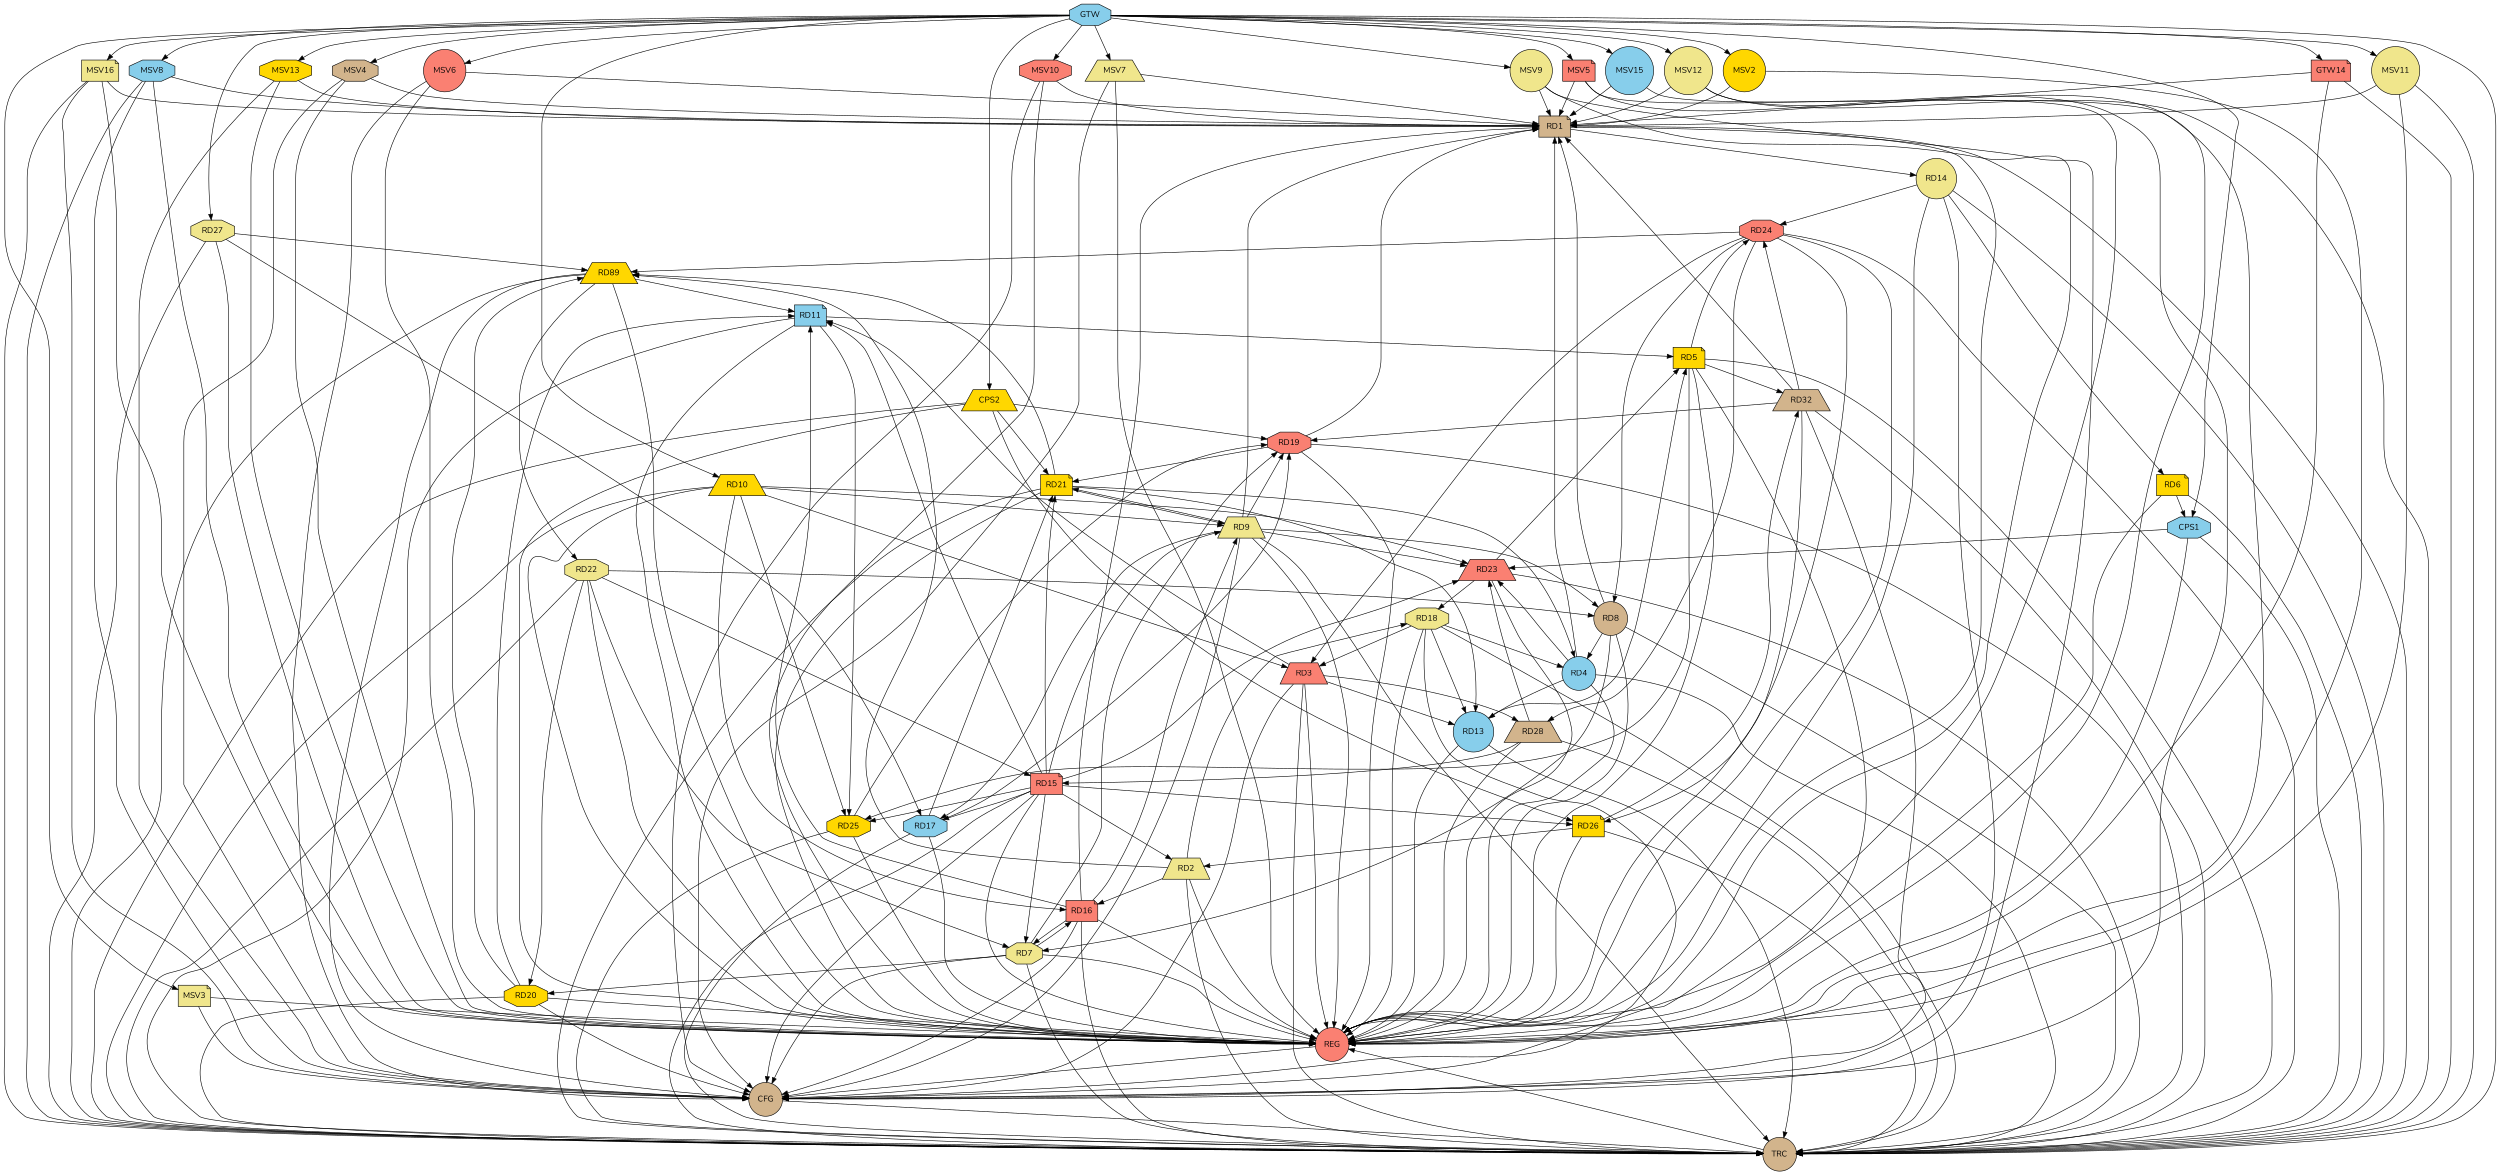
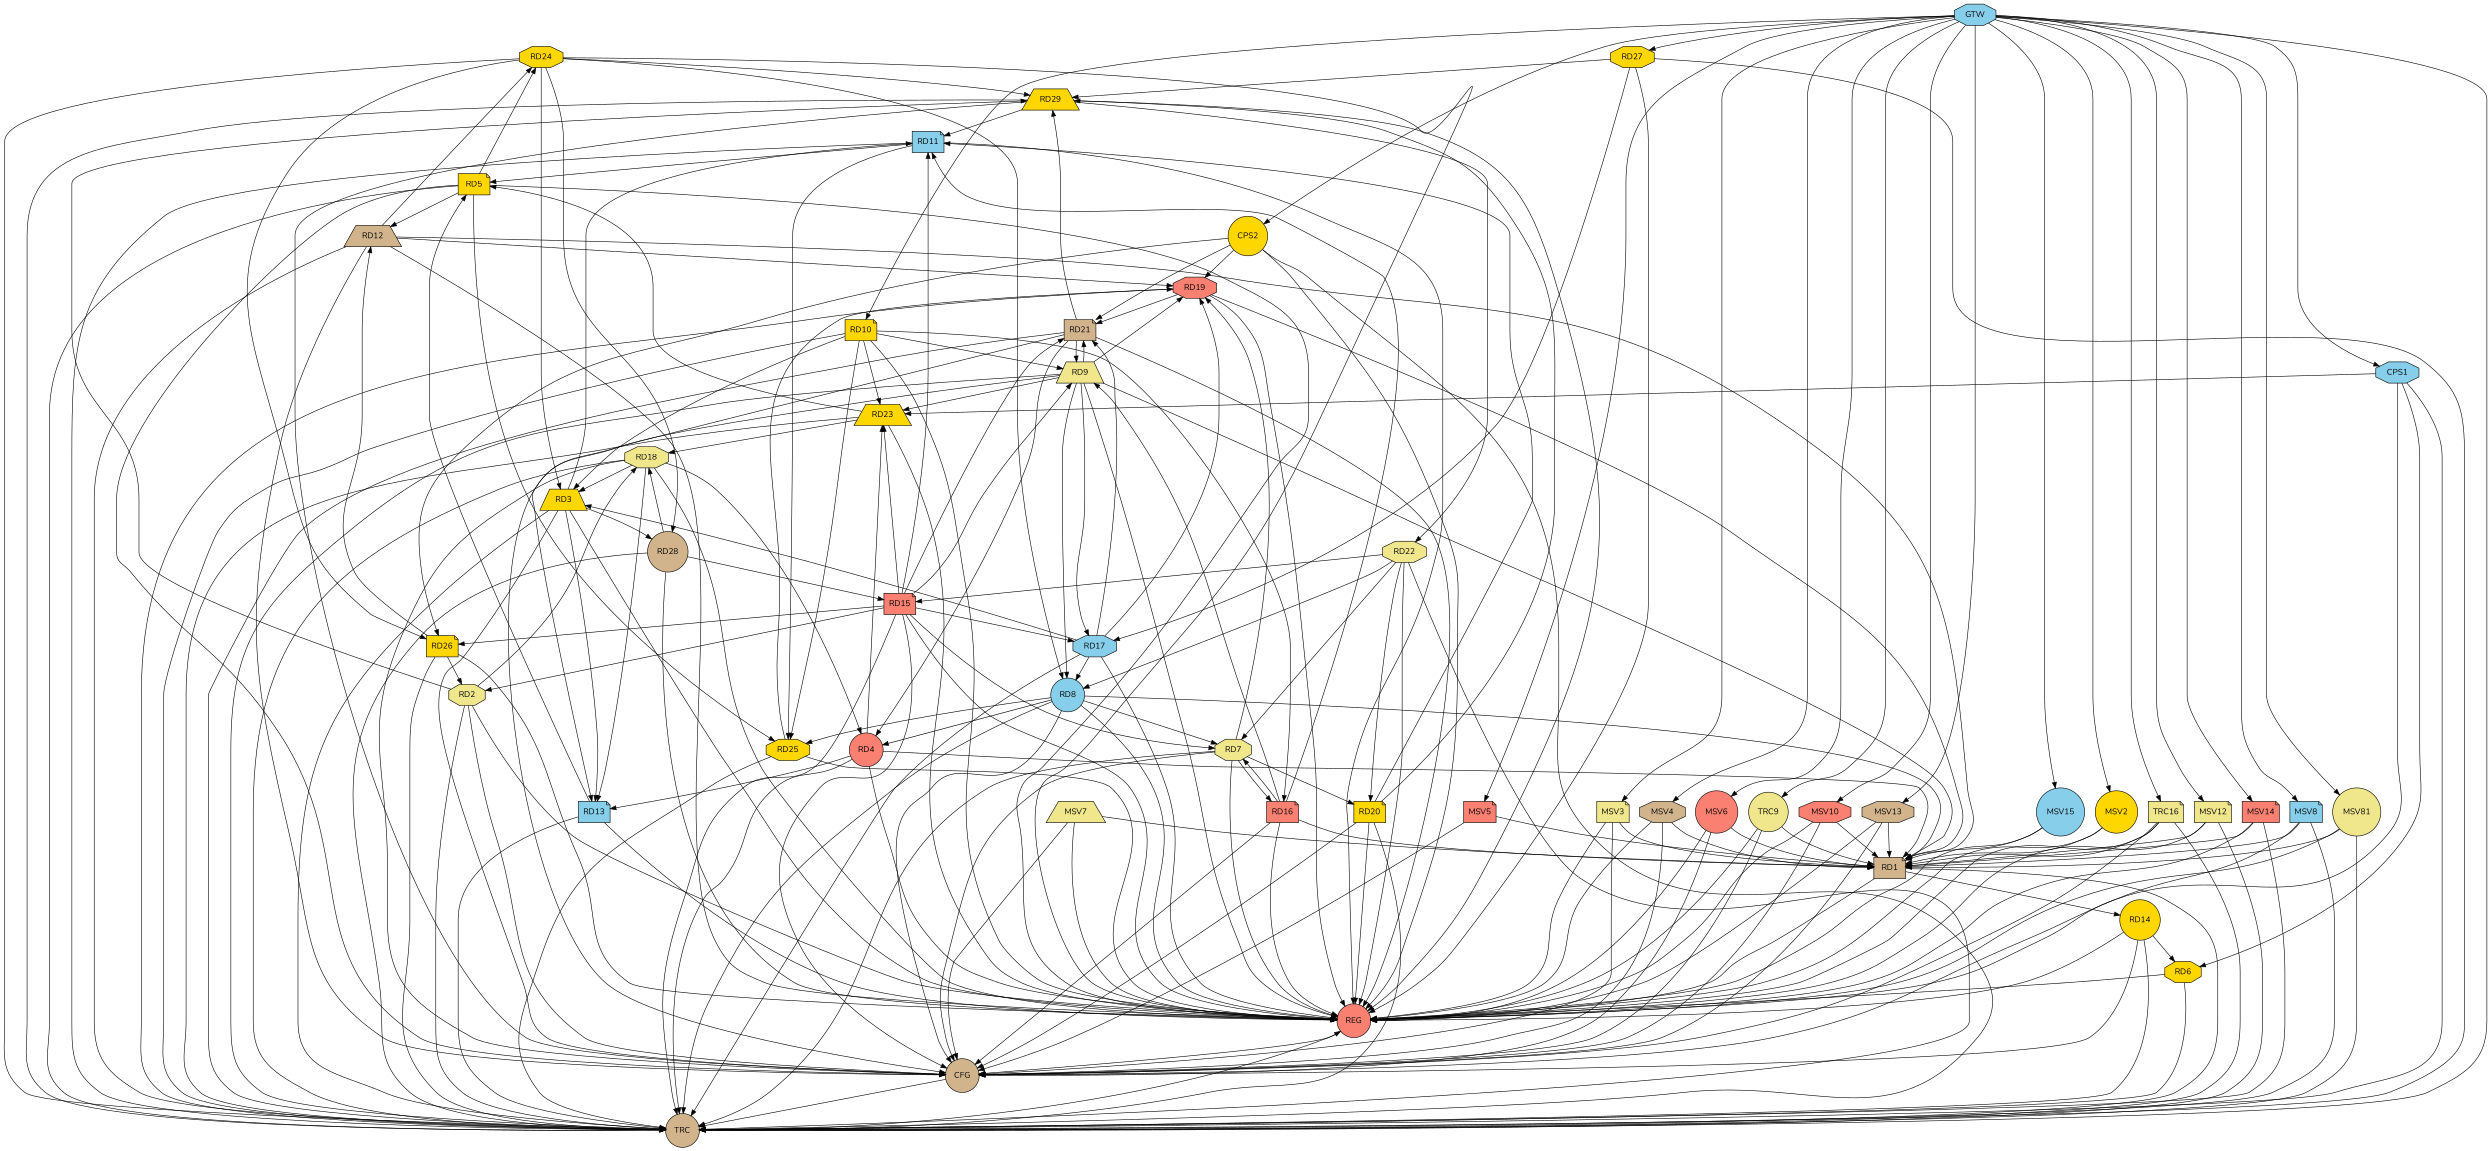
  strict digraph {
    fontname=Nunito
    node [fillcolor=khaki fontname=Nunito shape=note style=filled]
    edge [fontname=Nunito]
    n1 [fillcolor=tan label=RD1]
-   n2 [label=RD14 shape=circle]
+   n2 [fillcolor=gold label=RD14 shape=circle]
    n3 [fillcolor=salmon label=REG shape=circle]
    n4 [fillcolor=tan label=TRC shape=circle]
    n5 [fillcolor=tan label=CFG shape=circle]
-   n6 [fillcolor=salmon label=RD24 shape=octagon]
-   n7 [fillcolor=gold label=RD6]
-   n8 [label=RD2 shape=trapezium]
+   n6 [fillcolor=gold label=RD24 shape=octagon]
+   n7 [fillcolor=gold label=RD6 shape=octagon]
+   n8 [label=RD2 shape=octagon]
    n9 [label=RD18 shape=octagon]
-   n10 [fillcolor=gold label=RD89 shape=trapezium]
-   n11 [fillcolor=salmon label=RD3 shape=trapezium]
-   n12 [fillcolor=skyblue label=RD13 shape=circle]
-   n13 [fillcolor=skyblue label=RD4 shape=circle]
+   n10 [fillcolor=gold label=RD29 shape=trapezium]
+   n11 [fillcolor=gold label=RD3 shape=trapezium]
+   n12 [fillcolor=skyblue label=RD13]
+   n13 [fillcolor=salmon label=RD4 shape=circle]
    n14 [fillcolor=skyblue label=RD11]
    n15 [label=RD22 shape=octagon]
-   n16 [fillcolor=tan label=RD28 shape=trapezium]
+   n16 [fillcolor=tan label=RD28 shape=circle]
    n17 [fillcolor=gold label=RD5]
    n18 [fillcolor=gold label=RD25 shape=octagon]
-   n19 [fillcolor=salmon label=RD23 shape=trapezium]
+   n19 [fillcolor=gold label=RD23 shape=trapezium]
    n20 [fillcolor=salmon label=RD15]
-   n21 [fillcolor=tan label=RD32 shape=trapezium]
+   n21 [fillcolor=tan label=RD12 shape=trapezium]
    n22 [fillcolor=salmon label=RD19 shape=octagon]
-   n23 [fillcolor=tan label=RD8 shape=circle]
+   n23 [fillcolor=skyblue label=RD8 shape=circle]
    n24 [fillcolor=gold label=RD26]
    n25 [label=RD7 shape=octagon]
    n26 [fillcolor=salmon label=RD16]
-   n27 [fillcolor=gold label=RD20 shape=octagon]
+   n27 [fillcolor=gold label=RD20]
    n28 [label=RD9 shape=trapezium]
-   n29 [fillcolor=gold label=RD21]
+   n29 [fillcolor=tan label=RD21]
    n30 [fillcolor=skyblue label=RD17 shape=octagon]
-   n31 [fillcolor=gold label=RD10 shape=trapezium]
-   n32 [label=RD27 shape=octagon]
+   n31 [fillcolor=gold label=RD10]
+   n32 [fillcolor=gold label=RD27 shape=octagon]
    n33 [fillcolor=skyblue label=CPS1 shape=octagon]
-   n34 [fillcolor=gold label=CPS2 shape=trapezium]
+   n34 [fillcolor=gold label=CPS2 shape=circle]
    n35 [fillcolor=skyblue label=GTW shape=octagon]
    n36 [fillcolor=gold label=MSV2 shape=circle]
    n37 [label=MSV3]
    n38 [fillcolor=tan label=MSV4 shape=octagon]
    n39 [fillcolor=salmon label=MSV5]
    n40 [fillcolor=salmon label=MSV6 shape=circle]
    n41 [label=MSV7 shape=trapezium]
-   n42 [fillcolor=skyblue label=MSV8 shape=octagon]
-   n43 [label=MSV9 shape=circle]
+   n42 [fillcolor=skyblue label=MSV8]
+   n43 [label=TRC9 shape=circle]
    n44 [fillcolor=salmon label=MSV10 shape=octagon]
-   n45 [label=MSV11 shape=circle]
-   n46 [label=MSV12 shape=circle]
-   n47 [fillcolor=gold label=MSV13 shape=octagon]
-   n48 [fillcolor=salmon label=GTW14]
+   n45 [label=MSV81 shape=circle]
+   n46 [label=MSV12]
+   n47 [fillcolor=tan label=MSV13 shape=octagon]
+   n48 [fillcolor=salmon label=MSV14]
    n49 [fillcolor=skyblue label=MSV15 shape=circle]
-   n50 [label=MSV16]
+   n50 [label=TRC16]
    n1 -> n2
    n1 -> n3
    n1 -> n4
    n2 -> n3
    n2 -> n4
    n2 -> n5
-   n2 -> n6
    n2 -> n7
    n3 -> n5
    n4 -> n3
    n5 -> n4
    n6 -> n3
    n6 -> n4
    n6 -> n10
    n6 -> n11
    n6 -> n16
    n6 -> n23
    n6 -> n24
    n7 -> n3
    n7 -> n4
    n8 -> n3
    n8 -> n4
-   n8 -> n26
+   n8 -> n5
    n8 -> n9
    n8 -> n10
    n9 -> n3
    n9 -> n4
    n9 -> n5
    n9 -> n11
    n9 -> n12
    n9 -> n13
    n10 -> n3
    n10 -> n4
    n10 -> n5
    n10 -> n14
    n10 -> n15
    n11 -> n3
    n11 -> n4
    n11 -> n5
    n11 -> n12
    n11 -> n14
    n11 -> n16
    n12 -> n3
    n12 -> n4
    n12 -> n17
    n13 -> n1
    n13 -> n3
    n13 -> n4
    n13 -> n12
    n13 -> n19
    n14 -> n3
    n14 -> n4
    n14 -> n17
    n14 -> n18
    n15 -> n3
    n15 -> n4
    n15 -> n20
    n15 -> n23
    n15 -> n25
    n15 -> n27
    n16 -> n3
    n16 -> n4
-   n16 -> n19
+   n16 -> n9
    n16 -> n20
    n17 -> n3
    n17 -> n4
    n17 -> n5
    n17 -> n6
    n17 -> n18
    n17 -> n21
    n18 -> n3
    n18 -> n4
    n18 -> n22
    n19 -> n3
    n19 -> n4
    n19 -> n9
    n19 -> n17
    n20 -> n3
    n20 -> n4
    n20 -> n5
    n20 -> n8
    n20 -> n14
    n20 -> n19
    n20 -> n24
    n20 -> n25
    n20 -> n28
    n20 -> n29
    n20 -> n30
    n21 -> n1
    n21 -> n3
    n21 -> n4
    n21 -> n5
    n21 -> n6
    n21 -> n22
    n22 -> n1
    n22 -> n3
    n22 -> n4
    n22 -> n29
    n23 -> n1
    n23 -> n3
    n23 -> n4
+   n23 -> n5
    n23 -> n13
-   n20 -> n18
+   n23 -> n18
    n23 -> n25
    n24 -> n3
    n24 -> n4
    n24 -> n8
    n24 -> n21
    n25 -> n3
    n25 -> n4
    n25 -> n5
    n25 -> n22
    n25 -> n26
    n25 -> n27
    n26 -> n1
    n26 -> n3
-   n26 -> n4
    n26 -> n5
    n26 -> n14
    n26 -> n25
    n26 -> n28
    n27 -> n3
    n27 -> n4
    n27 -> n5
    n27 -> n10
    n27 -> n14
    n28 -> n1
    n28 -> n3
    n28 -> n4
    n28 -> n5
    n28 -> n19
    n28 -> n22
    n28 -> n23
    n28 -> n29
    n28 -> n30
    n29 -> n3
    n29 -> n4
    n29 -> n10
    n29 -> n12
    n29 -> n13
    n29 -> n28
    n30 -> n3
    n30 -> n4
+   n30 -> n11
    n30 -> n22
+   n30 -> n23
    n30 -> n29
    n31 -> n3
    n31 -> n4
    n31 -> n11
    n31 -> n18
    n31 -> n19
    n31 -> n26
    n31 -> n28
    n32 -> n3
    n32 -> n4
    n32 -> n10
    n32 -> n30
    n33 -> n3
    n33 -> n4
-   n7 -> n33
+   n33 -> n7
    n33 -> n19
    n34 -> n3
    n34 -> n4
    n34 -> n22
    n34 -> n24
    n34 -> n29
    n35 -> n4
    n35 -> n31
    n35 -> n32
    n35 -> n33
    n35 -> n34
    n35 -> n36
    n35 -> n37
    n35 -> n38
    n35 -> n39
    n35 -> n40
-   n35 -> n41
    n35 -> n42
    n35 -> n43
    n35 -> n44
    n35 -> n45
    n35 -> n46
    n35 -> n47
    n35 -> n48
    n35 -> n49
    n35 -> n50
    n36 -> n1
    n36 -> n3
+   n37 -> n1
    n37 -> n3
    n37 -> n5
    n38 -> n1
    n38 -> n3
    n38 -> n5
    n39 -> n1
-   n39 -> n3
    n39 -> n5
    n40 -> n1
    n40 -> n3
    n40 -> n5
    n41 -> n1
    n41 -> n3
    n41 -> n5
    n42 -> n1
-   n42 -> n3
    n42 -> n4
    n42 -> n5
    n43 -> n1
    n43 -> n3
    n43 -> n5
    n44 -> n1
    n44 -> n3
    n44 -> n5
    n45 -> n1
    n45 -> n3
    n45 -> n4
    n46 -> n1
    n46 -> n3
    n46 -> n4
    n47 -> n1
    n47 -> n3
    n47 -> n5
    n48 -> n1
    n48 -> n3
    n48 -> n4
    n49 -> n1
    n49 -> n3
    n50 -> n1
    n50 -> n3
    n50 -> n4
    n50 -> n5
  }
